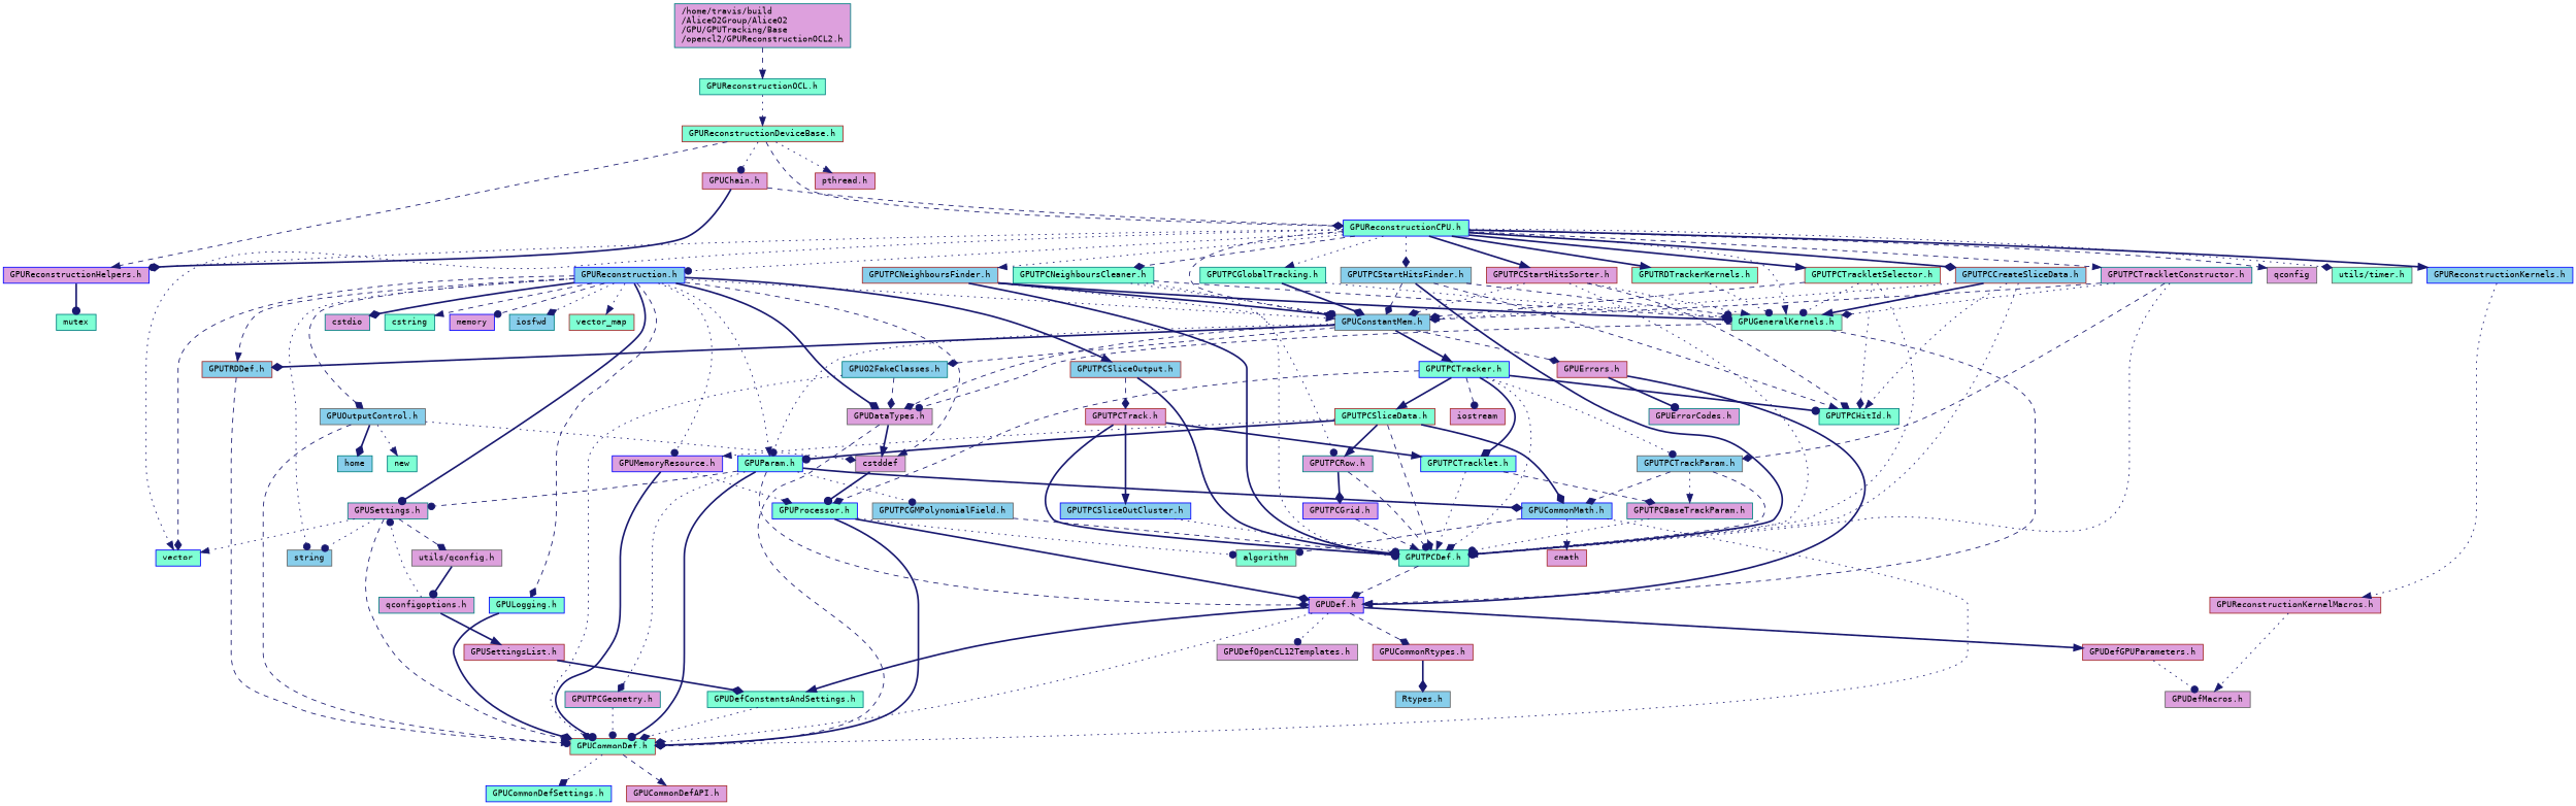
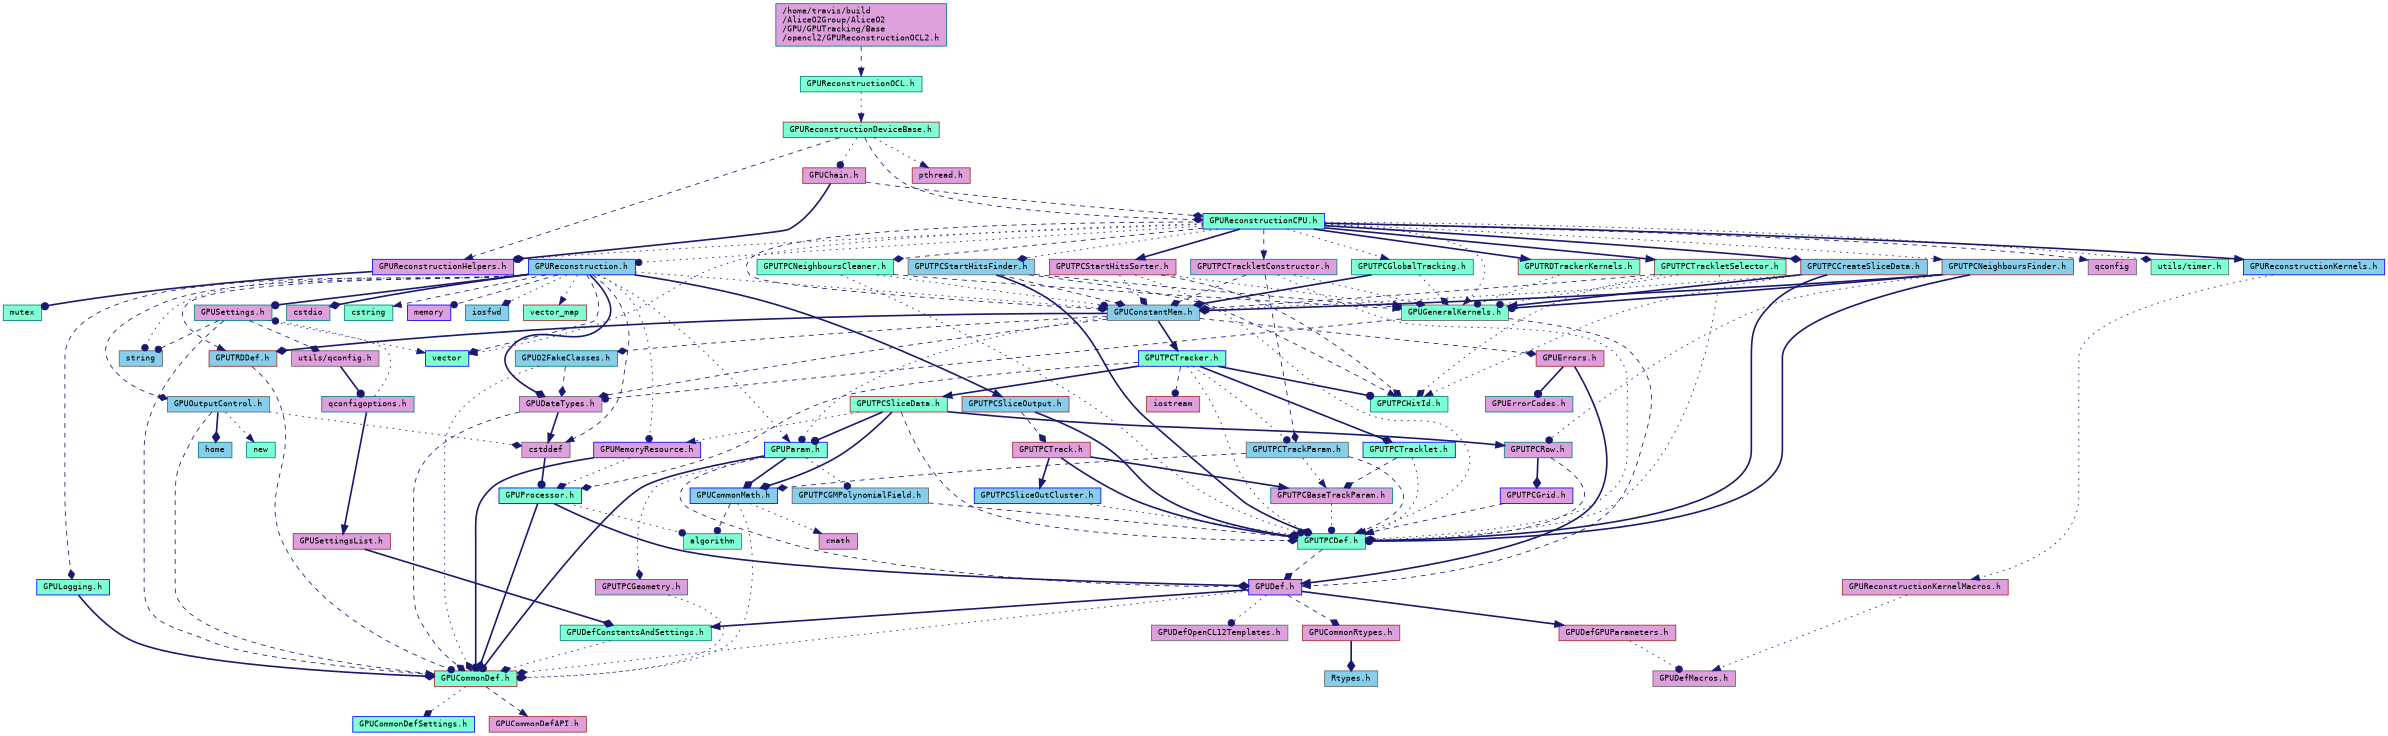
  digraph {
    fontname="DejaVu Sans Mono"
    node [color=brown fillcolor=plum fontname="DejaVu Sans Mono" fontsize=10 shape=record style=filled]
    edge [arrowhead=diamond color=midnightblue fontname="DejaVu Sans Mono" fontsize=10 labelfontname=Helvetica labelfontsize=10 style=dotted]
    n1 [color=teal fontcolor=black height=0.2 label="/home/travis/build\l/AliceO2Group/AliceO2\l/GPU/GPUTracking/Base\l/opencl2/GPUReconstructionOCL2.h" width=0.4]
    n2 [color=teal fillcolor=aquamarine height=0.2 label="GPUReconstructionOCL.h" width=0.4]
    n3 [fillcolor=aquamarine height=0.2 label="GPUReconstructionDeviceBase.h" width=0.4]
    n4 [color=blue fillcolor=aquamarine height=0.2 label="GPUReconstructionCPU.h" width=0.4]
    n5 [color=blue height=0.2 label="GPUReconstructionHelpers.h" width=0.4]
    n6 [height=0.2 label="pthread.h" width=0.4]
    n7 [height=0.2 label="GPUChain.h" width=0.4]
    n8 [color=blue fillcolor=skyblue height=0.2 label="GPUReconstruction.h" width=0.4]
    n9 [color=blue fillcolor=aquamarine height=0.2 label=vector width=0.4]
    n10 [color=gray40 fillcolor=skyblue height=0.2 label="GPUConstantMem.h" width=0.4]
    n11 [color=gray40 height=0.2 label=qconfig width=0.4]
    n12 [color=gray40 fillcolor=aquamarine height=0.2 label="utils/timer.h" width=0.4]
    n13 [color=gray40 fillcolor=aquamarine height=0.2 label="GPUGeneralKernels.h" width=0.4]
    n14 [fillcolor=skyblue height=0.2 label="GPUTPCCreateSliceData.h" width=0.4]
    n15 [fillcolor=skyblue height=0.2 label="GPUTPCNeighboursFinder.h" width=0.4]
    n16 [color=teal fillcolor=aquamarine height=0.2 label="GPUTPCNeighboursCleaner.h" width=0.4]
    n17 [color=gray40 fillcolor=skyblue height=0.2 label="GPUTPCStartHitsFinder.h" width=0.4]
    n18 [height=0.2 label="GPUTPCStartHitsSorter.h" width=0.4]
    n19 [color=teal height=0.2 label="GPUTPCTrackletConstructor.h" width=0.4]
    n20 [fillcolor=aquamarine height=0.2 label="GPUTPCTrackletSelector.h" width=0.4]
    n21 [color=teal fillcolor=aquamarine height=0.2 label="GPUTPCGlobalTracking.h" width=0.4]
    n22 [fillcolor=aquamarine height=0.2 label="GPUTRDTrackerKernels.h" width=0.4]
    n23 [color=blue fillcolor=skyblue height=0.2 label="GPUReconstructionKernels.h" width=0.4]
    n24 [color=teal fillcolor=aquamarine height=0.2 label=mutex width=0.4]
    n25 [color=gray40 height=0.2 label=cstddef width=0.4]
    n26 [color=teal height=0.2 label=cstdio width=0.4]
    n27 [color=teal fillcolor=aquamarine height=0.2 label=cstring width=0.4]
    n28 [color=gray40 fillcolor=skyblue height=0.2 label=string width=0.4]
    n29 [color=blue height=0.2 label=memory width=0.4]
    n30 [color=teal fillcolor=skyblue height=0.2 label=iosfwd width=0.4]
    n31 [fillcolor=aquamarine height=0.2 label=vector_map width=0.4]
    n32 [fillcolor=skyblue height=0.2 label="GPUTRDDef.h" width=0.4]
    n33 [color=blue fillcolor=aquamarine height=0.2 label="GPUParam.h" width=0.4]
    n34 [color=teal height=0.2 label="GPUSettings.h" width=0.4]
    n35 [color=gray40 fillcolor=skyblue height=0.2 label="GPUOutputControl.h" width=0.4]
    n36 [color=blue height=0.2 label="GPUMemoryResource.h" width=0.4]
    n37 [color=gray40 height=0.2 label="GPUDataTypes.h" width=0.4]
    n38 [fillcolor=skyblue height=0.2 label="GPUTPCSliceOutput.h" width=0.4]
    n39 [color=blue fillcolor=aquamarine height=0.2 label="GPULogging.h" width=0.4]
    n40 [color=blue fillcolor=aquamarine height=0.2 label="GPUTPCTracker.h" width=0.4]
    n41 [height=0.2 label="GPUErrors.h" width=0.4]
    n42 [color=teal fillcolor=skyblue height=0.2 label="GPUO2FakeClasses.h" width=0.4]
    n43 [color=blue height=0.2 label="GPUDef.h" width=0.4]
    n44 [color=teal fillcolor=aquamarine height=0.2 label="GPUTPCDef.h" width=0.4]
    n45 [color=teal fillcolor=aquamarine height=0.2 label="GPUTPCHitId.h" width=0.4]
    n46 [color=teal height=0.2 label="GPUTPCRow.h" width=0.4]
    n47 [color=gray40 fillcolor=skyblue height=0.2 label="GPUTPCTrackParam.h" width=0.4]
    n48 [height=0.2 label="GPUReconstructionKernelMacros.h" width=0.4]
    n49 [color=blue fillcolor=aquamarine height=0.2 label="GPUProcessor.h" width=0.4]
    n50 [fillcolor=aquamarine height=0.2 label="GPUCommonDef.h" width=0.4]
    n51 [color=blue fillcolor=skyblue height=0.2 label="GPUCommonMath.h" width=0.4]
    n52 [color=teal height=0.2 label="GPUTPCGeometry.h" width=0.4]
    n53 [color=gray40 fillcolor=skyblue height=0.2 label="GPUTPCGMPolynomialField.h" width=0.4]
    n54 [color=gray40 height=0.2 label="utils/qconfig.h" width=0.4]
    n55 [color=teal fillcolor=skyblue height=0.2 label=home width=0.4]
    n56 [color=teal fillcolor=aquamarine height=0.2 label=new width=0.4]
    n57 [height=0.2 label="GPUTPCTrack.h" width=0.4]
    n58 [color=blue fillcolor=aquamarine height=0.2 label="GPUCommonDefSettings.h" width=0.4]
    n59 [height=0.2 label="GPUCommonDefAPI.h" width=0.4]
    n60 [height=0.2 label=cmath width=0.4]
    n61 [color=gray40 fillcolor=aquamarine height=0.2 label=algorithm width=0.4]
    n62 [color=teal fillcolor=aquamarine height=0.2 label="GPUDefConstantsAndSettings.h" width=0.4]
    n63 [height=0.2 label="GPUDefGPUParameters.h" width=0.4]
    n64 [color=gray40 height=0.2 label="GPUDefOpenCL12Templates.h" width=0.4]
    n65 [height=0.2 label="GPUCommonRtypes.h" width=0.4]
    n66 [color=gray40 height=0.2 label="GPUDefMacros.h" width=0.4]
    n67 [color=gray40 fillcolor=skyblue height=0.2 label="Rtypes.h" width=0.4]
    n68 [color=teal height=0.2 label="qconfigoptions.h" width=0.4]
    n69 [height=0.2 label="GPUSettingsList.h" width=0.4]
    n70 [height=0.2 label=iostream width=0.4]
    n71 [fillcolor=aquamarine height=0.2 label="GPUTPCSliceData.h" width=0.4]
    n72 [color=blue fillcolor=aquamarine height=0.2 label="GPUTPCTracklet.h" width=0.4]
    n73 [color=teal height=0.2 label="GPUErrorCodes.h" width=0.4]
    n74 [color=teal height=0.2 label="GPUTPCBaseTrackParam.h" width=0.4]
    n75 [color=blue height=0.2 label="GPUTPCGrid.h" width=0.4]
    n76 [color=blue fillcolor=skyblue height=0.2 label="GPUTPCSliceOutCluster.h" width=0.4]
    n1 -> n2 [arrowhead=normal style=dashed]
    n2 -> n3 [arrowhead=normal]
    n3 -> n4 [style=dashed]
    n3 -> n5 [arrowhead=normal style=dashed]
    n3 -> n6 [arrowhead=normal]
    n3 -> n7 [arrowhead=dot]
    n4 -> n5 [arrowhead=dot]
    n4 -> n8 [arrowhead=dot]
    n4 -> n9 [arrowhead=normal]
    n4 -> n10 [style=dashed]
    n4 -> n11 [arrowhead=normal style=dashed]
    n4 -> n12
    n4 -> n13 [arrowhead=normal]
    n4 -> n14 [style=bold]
    n4 -> n15 [arrowhead=normal]
    n4 -> n16 [style=dashed]
    n4 -> n17
    n4 -> n18 [arrowhead=normal style=bold]
    n4 -> n19 [arrowhead=normal style=dashed]
    n4 -> n20 [arrowhead=normal style=bold]
    n4 -> n21 [arrowhead=normal]
    n4 -> n22 [arrowhead=normal style=bold]
    n4 -> n23 [arrowhead=normal style=bold]
    n5 -> n24 [arrowhead=dot style=bold]
    n7 -> n4 [style=dashed]
    n7 -> n5 [style=bold]
    n8 -> n9 [style=dashed]
    n8 -> n10 [arrowhead=normal]
    n8 -> n25 [arrowhead=normal style=dashed]
    n8 -> n26 [style=bold]
    n8 -> n27 [arrowhead=normal style=dashed]
    n8 -> n28 [arrowhead=dot]
    n8 -> n29 [arrowhead=dot style=dashed]
    n8 -> n30
    n8 -> n31 [arrowhead=normal]
    n8 -> n32 [arrowhead=normal style=dashed]
    n8 -> n33 [arrowhead=normal]
    n8 -> n34 [arrowhead=dot style=bold]
    n8 -> n35 [style=dashed]
    n8 -> n36 [arrowhead=dot]
    n8 -> n37 [style=bold]
    n8 -> n38 [arrowhead=normal style=bold]
    n8 -> n39 [style=dashed]
    n10 -> n32 [style=bold]
    n10 -> n33 [arrowhead=dot]
    n10 -> n37 [style=dashed]
    n10 -> n40 [arrowhead=normal style=bold]
    n10 -> n41 [style=dashed]
    n10 -> n42 [style=dashed]
    n13 -> n37 [arrowhead=dot style=dashed]
    n13 -> n43 [arrowhead=normal style=dashed]
    n14 -> n10 [arrowhead=normal]
    n14 -> n13 [arrowhead=normal style=bold]
-   n14 -> n44 [arrowhead=dot]
+   n14 -> n44 [arrowhead=dot style=bold]
    n14 -> n45 [arrowhead=normal]
    n15 -> n10 [style=bold]
    n15 -> n13 [arrowhead=dot style=bold]
    n15 -> n44 [arrowhead=dot style=bold]
    n15 -> n46 [arrowhead=dot]
    n16 -> n10 [arrowhead=dot]
    n16 -> n13 [arrowhead=normal style=dashed]
    n16 -> n44 [arrowhead=dot]
    n17 -> n10 [style=dashed]
    n17 -> n13 [arrowhead=dot style=dashed]
    n17 -> n44 [arrowhead=dot style=bold]
    n17 -> n45 [arrowhead=normal style=dashed]
    n18 -> n10
    n18 -> n13 [arrowhead=normal]
    n18 -> n44 [arrowhead=normal]
    n18 -> n45 [style=dashed]
    n19 -> n10 [style=dashed]
    n19 -> n13
    n19 -> n44
    n19 -> n47 [style=dashed]
    n20 -> n10 [style=dashed]
    n20 -> n13 [arrowhead=dot]
    n20 -> n44
    n20 -> n45
    n21 -> n10 [style=bold]
    n21 -> n13
    n22 -> n13 [arrowhead=dot]
    n23 -> n48 [arrowhead=normal]
    n25 -> n49 [arrowhead=dot style=bold]
    n32 -> n50 [arrowhead=dot style=dashed]
-   n33 -> n34 [arrowhead=dot style=dashed]
    n33 -> n43 [style=dashed]
    n33 -> n50 [arrowhead=dot style=bold]
    n33 -> n51 [style=bold]
    n33 -> n52
    n33 -> n53 [arrowhead=dot]
    n34 -> n9 [arrowhead=normal]
-   n34 -> n28 [arrowhead=dot]
+   n34 -> n28 [arrowhead=dot style=dashed]
    n34 -> n50 [arrowhead=normal style=dashed]
    n34 -> n54 [style=dashed]
    n35 -> n25
    n35 -> n50 [arrowhead=normal style=dashed]
    n35 -> n55 [style=bold]
    n35 -> n56 [arrowhead=normal]
    n36 -> n49
    n36 -> n50 [arrowhead=dot style=bold]
    n37 -> n25 [arrowhead=normal style=bold]
    n37 -> n50 [style=dashed]
    n38 -> n44 [style=bold]
    n38 -> n57 [style=dashed]
    n39 -> n50 [style=bold]
    n40 -> n44
    n40 -> n45 [arrowhead=dot style=bold]
    n40 -> n47 [arrowhead=dot]
    n40 -> n49 [style=dashed]
    n40 -> n70 [arrowhead=dot style=dashed]
    n40 -> n71 [arrowhead=normal style=bold]
    n40 -> n72 [style=bold]
    n41 -> n43 [arrowhead=normal style=bold]
    n41 -> n73 [arrowhead=dot style=bold]
    n42 -> n37 [style=dashed]
    n42 -> n50
    n43 -> n50
    n43 -> n62 [arrowhead=normal style=bold]
    n43 -> n63 [arrowhead=normal style=bold]
    n43 -> n64 [arrowhead=dot]
    n43 -> n65 [style=dashed]
    n44 -> n43 [style=dashed]
    n46 -> n44 [arrowhead=dot style=dashed]
    n46 -> n75 [style=bold]
    n47 -> n44 [arrowhead=normal style=dashed]
    n47 -> n51 [style=dashed]
    n47 -> n74 [arrowhead=normal]
    n48 -> n66 [arrowhead=normal]
    n49 -> n43 [style=bold]
    n49 -> n50 [style=bold]
    n49 -> n61 [arrowhead=dot]
    n50 -> n58
    n50 -> n59 [arrowhead=normal style=dashed]
    n51 -> n50
    n51 -> n60 [arrowhead=normal]
    n51 -> n61 [arrowhead=dot style=dashed]
    n52 -> n50 [arrowhead=dot]
    n53 -> n44 [style=dashed]
    n54 -> n68 [arrowhead=dot style=bold]
    n57 -> n44 [arrowhead=dot style=bold]
-   n57 -> n72 [arrowhead=normal style=bold]
+   n57 -> n74 [arrowhead=normal style=bold]
    n57 -> n76 [arrowhead=normal style=bold]
    n62 -> n50
    n63 -> n66 [arrowhead=dot]
    n65 -> n67 [style=bold]
    n68 -> n34 [arrowhead=dot]
    n68 -> n69 [arrowhead=normal style=bold]
    n69 -> n62 [style=bold]
    n71 -> n33 [arrowhead=dot style=bold]
    n71 -> n36 [arrowhead=normal]
    n71 -> n44 [style=dashed]
    n71 -> n46 [arrowhead=normal style=bold]
    n71 -> n51 [style=bold]
    n72 -> n44 [arrowhead=normal]
    n72 -> n74 [style=dashed]
    n74 -> n44 [arrowhead=dot]
    n75 -> n44 [arrowhead=normal style=dashed]
    n76 -> n44 [arrowhead=dot]
  }
